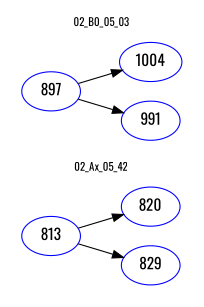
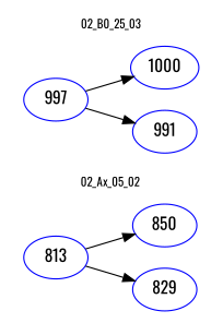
  digraph {
    fontname=Oswald
    rankdir=LR
    node [color=blue fontname=Oswald]
    edge [color=black fontname=Oswald]
    n1 [label=813]
    n2 [label=829]
-   n3 [label=820]
-   n4 [label=897]
+   n3 [label=850]
+   n4 [label=997]
    n5 [label=991]
-   n6 [label=1004]
+   n6 [label=1000]
    subgraph cluster_1 {
      color=white
      fontsize=10
-     label="02_Ax_05_42"
+     label="02_Ax_05_02"
      n1
      n2
      n3
    }
    subgraph cluster_2 {
      color=white
      fontsize=10
-     label="02_B0_05_03"
+     label="02_B0_25_03"
      n4
      n5
      n6
    }
    n1 -> n2
    n1 -> n3
    n4 -> n5
    n4 -> n6
  }
